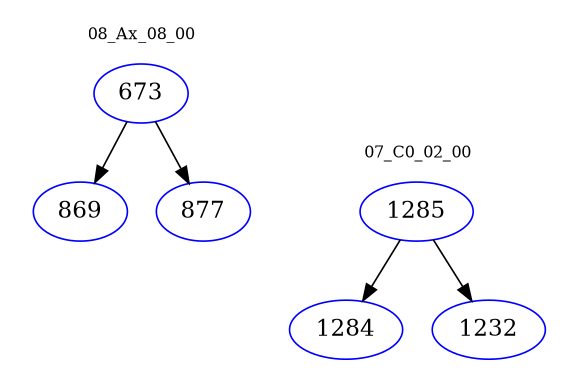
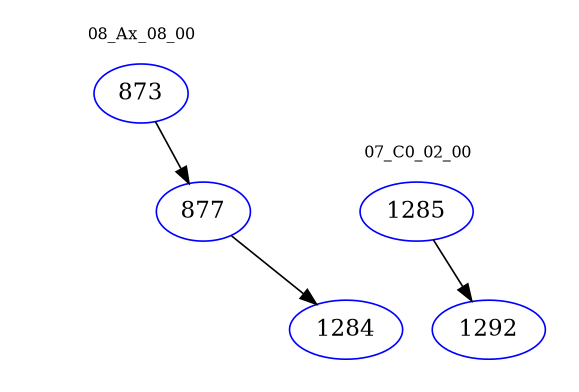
  digraph {
    node [color=blue]
    edge [color=black]
-   n1 [label=673]
-   n2 [label=869]
+   n1 [label=873]
    n3 [label=877]
    n4 [label=1285]
    n5 [label=1284]
-   n6 [label=1232]
+   n6 [label=1292]
    subgraph cluster_1 {
      color=white
      fontsize=10
      label="08_Ax_08_00"
      n1
-     n2
      n3
    }
    subgraph cluster_2 {
      color=white
      fontsize=10
      label="07_C0_02_00"
      n4
      n5
      n6
    }
-   n1 -> n2
    n1 -> n3
-   n4 -> n5
+   n3 -> n5
    n4 -> n6
  }
